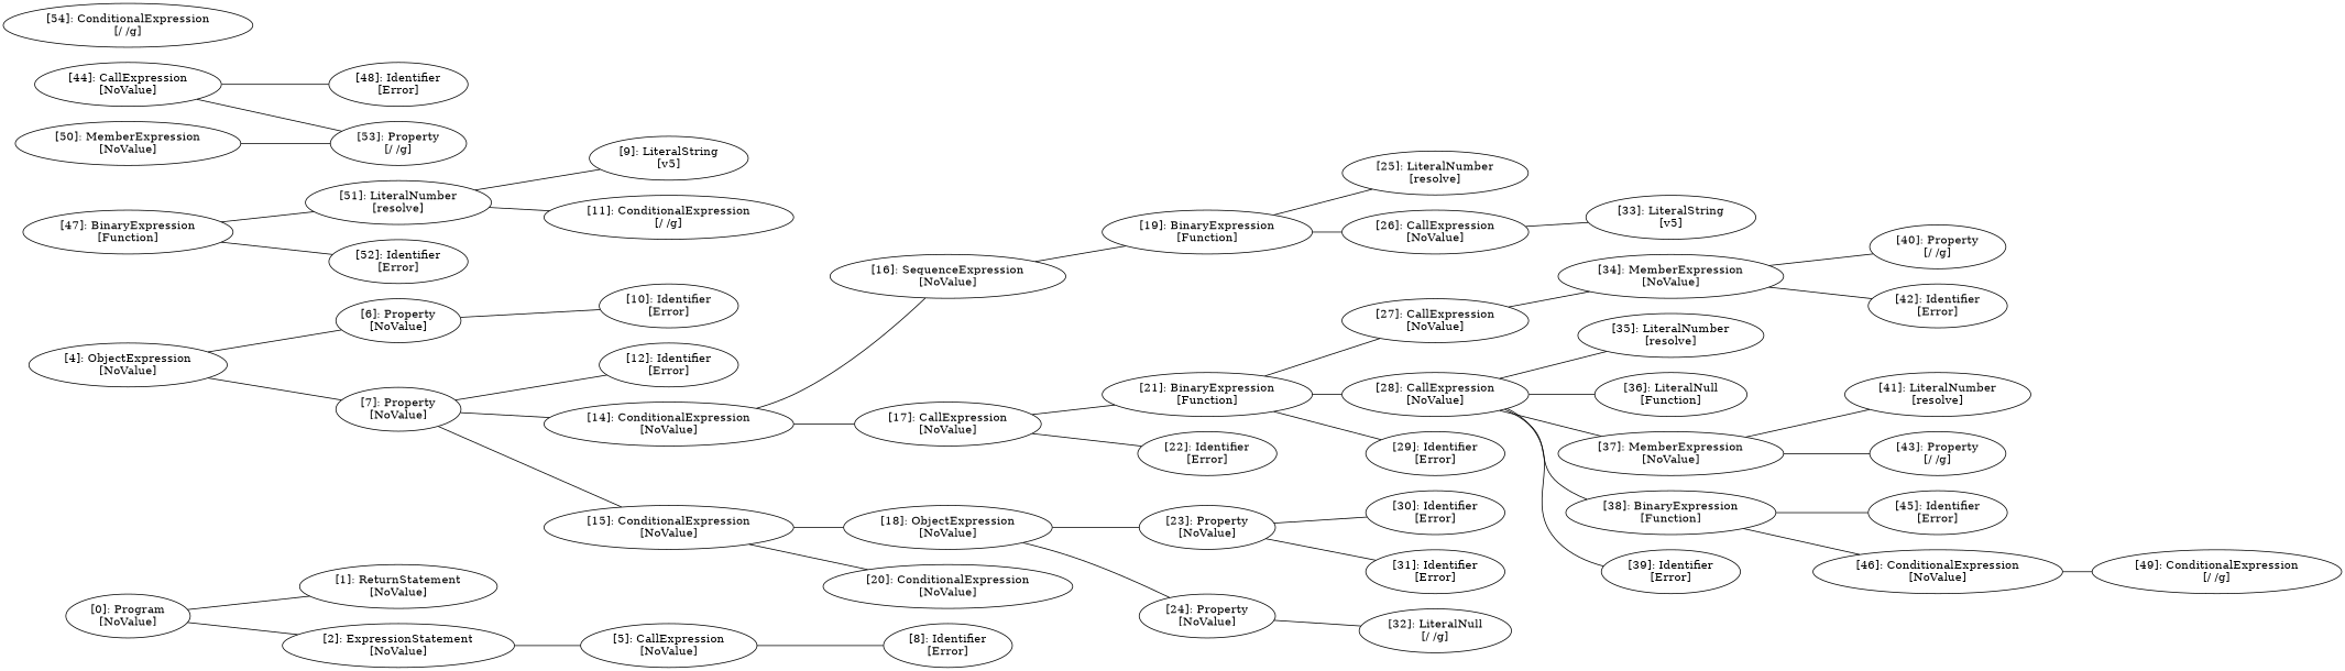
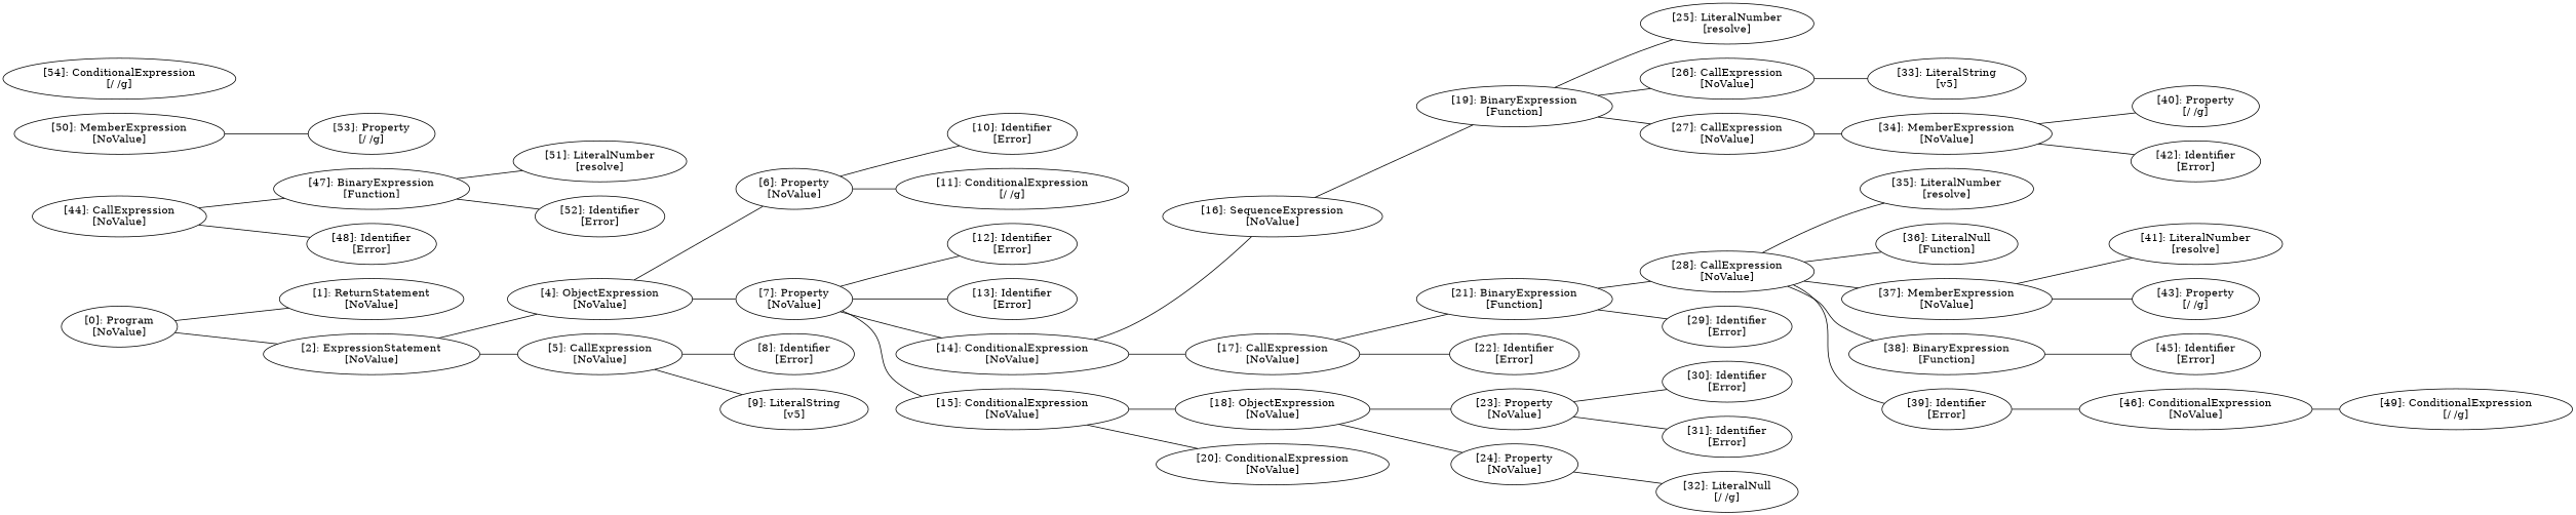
  graph {
    rankdir=LR
    n1 [label="[0]: Program\n[NoValue]"]
    n2 [label="[1]: ReturnStatement\n[NoValue]"]
    n3 [label="[2]: ExpressionStatement\n[NoValue]"]
    n4 [label="[4]: ObjectExpression\n[NoValue]"]
    n5 [label="[5]: CallExpression\n[NoValue]"]
    n6 [label="[6]: Property\n[NoValue]"]
    n7 [label="[7]: Property\n[NoValue]"]
    n8 [label="[8]: Identifier\n[Error]"]
    n9 [label="[9]: LiteralString\n[v5]"]
    n10 [label="[10]: Identifier\n[Error]"]
    n11 [label="[11]: ConditionalExpression\n[/ /g]"]
    n12 [label="[12]: Identifier\n[Error]"]
+   n13 [label="[13]: Identifier\n[Error]"]
    n14 [label="[14]: ConditionalExpression\n[NoValue]"]
    n15 [label="[15]: ConditionalExpression\n[NoValue]"]
    n16 [label="[16]: SequenceExpression\n[NoValue]"]
    n17 [label="[17]: CallExpression\n[NoValue]"]
    n18 [label="[18]: ObjectExpression\n[NoValue]"]
    n19 [label="[20]: ConditionalExpression\n[NoValue]"]
    n20 [label="[19]: BinaryExpression\n[Function]"]
    n21 [label="[21]: BinaryExpression\n[Function]"]
    n22 [label="[22]: Identifier\n[Error]"]
    n23 [label="[23]: Property\n[NoValue]"]
    n24 [label="[24]: Property\n[NoValue]"]
    n25 [label="[25]: LiteralNumber\n[resolve]"]
    n26 [label="[26]: CallExpression\n[NoValue]"]
    n27 [label="[27]: CallExpression\n[NoValue]"]
    n28 [label="[28]: CallExpression\n[NoValue]"]
    n29 [label="[29]: Identifier\n[Error]"]
    n30 [label="[30]: Identifier\n[Error]"]
    n31 [label="[31]: Identifier\n[Error]"]
    n32 [label="[32]: LiteralNull\n[/ /g]"]
    n33 [label="[33]: LiteralString\n[v5]"]
    n34 [label="[34]: MemberExpression\n[NoValue]"]
    n35 [label="[35]: LiteralNumber\n[resolve]"]
    n36 [label="[36]: LiteralNull\n[Function]"]
    n37 [label="[37]: MemberExpression\n[NoValue]"]
    n38 [label="[38]: BinaryExpression\n[Function]"]
    n39 [label="[39]: Identifier\n[Error]"]
    n40 [label="[40]: Property\n[/ /g]"]
    n41 [label="[42]: Identifier\n[Error]"]
    n42 [label="[41]: LiteralNumber\n[resolve]"]
    n43 [label="[43]: Property\n[/ /g]"]
    n44 [label="[45]: Identifier\n[Error]"]
    n45 [label="[46]: ConditionalExpression\n[NoValue]"]
    n46 [label="[49]: ConditionalExpression\n[/ /g]"]
    n47 [label="[44]: CallExpression\n[NoValue]"]
    n48 [label="[47]: BinaryExpression\n[Function]"]
    n49 [label="[48]: Identifier\n[Error]"]
    n50 [label="[51]: LiteralNumber\n[resolve]"]
    n51 [label="[52]: Identifier\n[Error]"]
    n52 [label="[50]: MemberExpression\n[NoValue]"]
    n53 [label="[53]: Property\n[/ /g]"]
    n54 [label="[54]: ConditionalExpression\n[/ /g]"]
    n1 -- n2
    n1 -- n3
+   n3 -- n4
    n3 -- n5
    n4 -- n6
    n4 -- n7
    n5 -- n8
-   n50 -- n9
+   n5 -- n9
    n6 -- n10
-   n50 -- n11
+   n6 -- n11
    n7 -- n12
+   n7 -- n13
    n7 -- n14
    n7 -- n15
    n14 -- n16
    n14 -- n17
    n15 -- n18
    n15 -- n19
    n16 -- n20
    n17 -- n21
    n17 -- n22
    n18 -- n23
    n18 -- n24
    n20 -- n25
    n20 -- n26
-   n21 -- n27
+   n20 -- n27
    n21 -- n28
    n21 -- n29
    n23 -- n30
    n23 -- n31
    n24 -- n32
    n26 -- n33
    n27 -- n34
    n28 -- n35
    n28 -- n36
    n28 -- n37
    n28 -- n38
    n28 -- n39
    n34 -- n40
    n34 -- n41
    n37 -- n42
    n37 -- n43
    n38 -- n44
-   n38 -- n45
+   n39 -- n45
    n45 -- n46
-   n47 -- n53
+   n47 -- n48
    n47 -- n49
    n48 -- n50
    n48 -- n51
    n52 -- n53
  }
